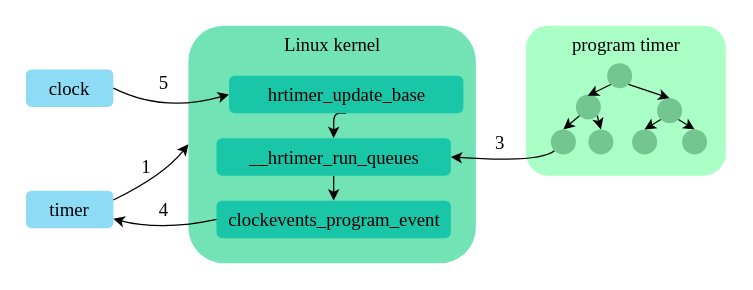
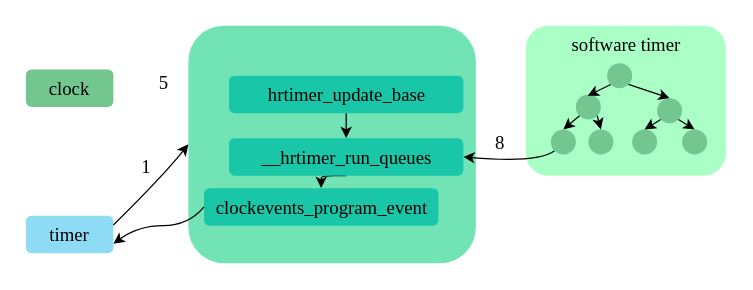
  <mxCell id="0" />
  <mxCell id="1" parent="0" />
  <mxCell id="2" value="" style="rounded=1;whiteSpace=wrap;html=1;fontFamily=Times New Roman;fontSize=15;fillColor=#AAFFC6;strokeColor=none;" vertex="1" parent="1"><mxGeometry x="420" y="20" width="160" height="120" as="geometry" /></mxCell>
  <mxCell id="3" value="" style="rounded=1;whiteSpace=wrap;html=1;fontFamily=Times New Roman;fontSize=15;fillColor=#71E3B5;strokeColor=none;" parent="1" vertex="1"><mxGeometry x="150" y="20" width="230" height="190" as="geometry" /></mxCell>
- <mxCell id="4" value="Linux kernel" style="text;html=1;align=center;verticalAlign=middle;resizable=0;points=[];autosize=1;strokeColor=none;fillColor=none;fontSize=15;fontFamily=Times New Roman;" parent="1" vertex="1"><mxGeometry x="215" y="20" width="100" height="30" as="geometry" /></mxCell>
  <mxCell id="5" style="edgeStyle=orthogonalEdgeStyle;rounded=1;orthogonalLoop=1;jettySize=auto;html=1;exitX=0.5;exitY=1;exitDx=0;exitDy=0;entryX=0.5;entryY=0;entryDx=0;entryDy=0;strokeWidth=1;fontFamily=Times New Roman;fontSize=15;" parent="1" source="6" target="25" edge="1"><mxGeometry relative="1" as="geometry" /></mxCell>
  <mxCell id="6" value="hrtimer_update_base" style="rounded=1;whiteSpace=wrap;html=1;fontFamily=Times New Roman;fontSize=15;fillColor=#19C7A8;strokeColor=none;" parent="1" vertex="1"><mxGeometry x="182.5" y="60" width="187.5" height="30" as="geometry" /></mxCell>
  <mxCell id="7" value="" style="ellipse;whiteSpace=wrap;html=1;aspect=fixed;fontFamily=Times New Roman;fontSize=15;fillColor=#73C690;strokeColor=none;" parent="1" vertex="1"><mxGeometry x="485" y="50" width="20" height="20" as="geometry" /></mxCell>
  <mxCell id="8" value="" style="curved=1;endArrow=classic;html=1;rounded=0;fontFamily=Times New Roman;fontSize=15;exitX=0;exitY=1;exitDx=0;exitDy=0;entryX=1;entryY=0.5;entryDx=0;entryDy=0;" parent="1" source="13" target="25" edge="1"><mxGeometry width="50" height="50" relative="1" as="geometry"><mxPoint x="300" y="50" as="sourcePoint" /><mxPoint x="410" y="80" as="targetPoint" /><Array as="points"><mxPoint x="430" y="130" /></Array></mxGeometry></mxCell>
- <mxCell id="9" value="clock" style="rounded=1;whiteSpace=wrap;html=1;fillColor=#8EDBF6;strokeColor=none;fontFamily=Times New Roman;fontSize=15;" parent="1" vertex="1"><mxGeometry x="20" y="55" width="70" height="30" as="geometry" /></mxCell>
- <mxCell id="10" value="timer" style="rounded=1;whiteSpace=wrap;html=1;fillColor=#8EDBF6;strokeColor=none;fontFamily=Times New Roman;fontSize=15;" parent="1" vertex="1"><mxGeometry x="20" y="152" width="70" height="30" as="geometry" /></mxCell>
+ <mxCell id="9" value="clock" style="rounded=1;whiteSpace=wrap;html=1;fillColor=#73c690;strokeColor=none;fontFamily=Times New Roman;fontSize=15;" parent="1" vertex="1"><mxGeometry x="20" y="55" width="70" height="30" as="geometry" /></mxCell>
+ <mxCell id="10" value="timer" style="rounded=1;whiteSpace=wrap;html=1;fillColor=#8EDBF6;strokeColor=none;fontFamily=Times New Roman;fontSize=15;" parent="1" vertex="1"><mxGeometry x="20" y="172" width="70" height="30" as="geometry" /></mxCell>
  <mxCell id="11" value="" style="ellipse;whiteSpace=wrap;html=1;aspect=fixed;fontFamily=Times New Roman;fontSize=15;fillColor=#73C690;strokeColor=none;" parent="1" vertex="1"><mxGeometry x="460" y="75" width="20" height="20" as="geometry" /></mxCell>
  <mxCell id="12" value="" style="ellipse;whiteSpace=wrap;html=1;aspect=fixed;fontFamily=Times New Roman;fontSize=15;fillColor=#73C690;strokeColor=none;" parent="1" vertex="1"><mxGeometry x="525" y="78" width="20" height="20" as="geometry" /></mxCell>
  <mxCell id="13" value="" style="ellipse;whiteSpace=wrap;html=1;aspect=fixed;fontFamily=Times New Roman;fontSize=15;fillColor=#73C690;strokeColor=none;" parent="1" vertex="1"><mxGeometry x="440" y="103" width="20" height="20" as="geometry" /></mxCell>
  <mxCell id="14" value="" style="ellipse;whiteSpace=wrap;html=1;aspect=fixed;fontFamily=Times New Roman;fontSize=15;fillColor=#73C690;strokeColor=none;" parent="1" vertex="1"><mxGeometry x="470" y="103" width="20" height="20" as="geometry" /></mxCell>
  <mxCell id="15" value="" style="ellipse;whiteSpace=wrap;html=1;aspect=fixed;fontFamily=Times New Roman;fontSize=15;fillColor=#73C690;strokeColor=none;" parent="1" vertex="1"><mxGeometry x="505" y="103" width="20" height="20" as="geometry" /></mxCell>
  <mxCell id="16" value="" style="ellipse;whiteSpace=wrap;html=1;aspect=fixed;fontFamily=Times New Roman;fontSize=15;fillColor=#73C690;strokeColor=none;" parent="1" vertex="1"><mxGeometry x="545" y="103" width="20" height="20" as="geometry" /></mxCell>
  <mxCell id="17" value="" style="endArrow=classic;html=1;rounded=1;strokeWidth=1;fontFamily=Times New Roman;fontSize=15;exitX=0;exitY=1;exitDx=0;exitDy=0;entryX=0.474;entryY=0.053;entryDx=0;entryDy=0;entryPerimeter=0;" parent="1" source="7" target="11" edge="1"><mxGeometry width="50" height="50" relative="1" as="geometry"><mxPoint x="455" y="110" as="sourcePoint" /><mxPoint x="505" y="60" as="targetPoint" /></mxGeometry></mxCell>
  <mxCell id="18" value="" style="endArrow=classic;html=1;rounded=1;strokeWidth=1;fontFamily=Times New Roman;fontSize=15;exitX=1;exitY=1;exitDx=0;exitDy=0;entryX=0.5;entryY=0;entryDx=0;entryDy=0;" parent="1" source="7" target="12" edge="1"><mxGeometry width="50" height="50" relative="1" as="geometry"><mxPoint x="455" y="110" as="sourcePoint" /><mxPoint x="505" y="60" as="targetPoint" /></mxGeometry></mxCell>
  <mxCell id="19" value="" style="endArrow=classic;html=1;rounded=1;strokeWidth=1;fontFamily=Times New Roman;fontSize=15;exitX=0;exitY=1;exitDx=0;exitDy=0;entryX=0.5;entryY=0;entryDx=0;entryDy=0;" parent="1" source="11" target="13" edge="1"><mxGeometry width="50" height="50" relative="1" as="geometry"><mxPoint x="455" y="110" as="sourcePoint" /><mxPoint x="505" y="60" as="targetPoint" /></mxGeometry></mxCell>
  <mxCell id="20" value="" style="endArrow=classic;html=1;rounded=1;strokeWidth=1;fontFamily=Times New Roman;fontSize=15;exitX=1;exitY=1;exitDx=0;exitDy=0;entryX=0.5;entryY=0;entryDx=0;entryDy=0;" parent="1" source="11" target="14" edge="1"><mxGeometry width="50" height="50" relative="1" as="geometry"><mxPoint x="455" y="110" as="sourcePoint" /><mxPoint x="505" y="60" as="targetPoint" /></mxGeometry></mxCell>
  <mxCell id="21" value="" style="endArrow=classic;html=1;rounded=1;strokeWidth=1;fontFamily=Times New Roman;fontSize=15;exitX=0;exitY=1;exitDx=0;exitDy=0;entryX=0.5;entryY=0;entryDx=0;entryDy=0;" parent="1" source="12" target="15" edge="1"><mxGeometry width="50" height="50" relative="1" as="geometry"><mxPoint x="455" y="110" as="sourcePoint" /><mxPoint x="505" y="60" as="targetPoint" /></mxGeometry></mxCell>
  <mxCell id="22" value="" style="endArrow=classic;html=1;rounded=1;strokeWidth=1;fontFamily=Times New Roman;fontSize=15;exitX=1;exitY=1;exitDx=0;exitDy=0;entryX=0.5;entryY=0;entryDx=0;entryDy=0;" parent="1" source="12" target="16" edge="1"><mxGeometry width="50" height="50" relative="1" as="geometry"><mxPoint x="455" y="110" as="sourcePoint" /><mxPoint x="505" y="60" as="targetPoint" /></mxGeometry></mxCell>
- <mxCell id="23" value="3" style="text;html=1;align=center;verticalAlign=middle;resizable=0;points=[];autosize=1;strokeColor=none;fillColor=none;fontSize=15;fontFamily=Times New Roman;" parent="1" vertex="1"><mxGeometry x="384" y="98" width="30" height="30" as="geometry" /></mxCell>
+ <mxCell id="23" value="8" style="text;html=1;align=center;verticalAlign=middle;resizable=0;points=[];autosize=1;strokeColor=none;fillColor=none;fontSize=15;fontFamily=Times New Roman;" parent="1" vertex="1"><mxGeometry x="384" y="98" width="30" height="30" as="geometry" /></mxCell>
  <mxCell id="24" style="edgeStyle=orthogonalEdgeStyle;rounded=1;orthogonalLoop=1;jettySize=auto;html=1;exitX=0.5;exitY=1;exitDx=0;exitDy=0;entryX=0.5;entryY=0;entryDx=0;entryDy=0;strokeWidth=1;fontFamily=Times New Roman;fontSize=15;" parent="1" source="25" target="28" edge="1"><mxGeometry relative="1" as="geometry" /></mxCell>
- <mxCell id="25" value="__hrtimer_run_queues" style="rounded=1;whiteSpace=wrap;html=1;fontFamily=Times New Roman;fontSize=15;fillColor=#19C7A8;strokeColor=none;" parent="1" vertex="1"><mxGeometry x="172.5" y="110" width="187.5" height="30" as="geometry" /></mxCell>
- <mxCell id="26" value="" style="curved=1;endArrow=classic;html=1;rounded=1;strokeWidth=1;fontFamily=Times New Roman;fontSize=15;exitX=1;exitY=0.5;exitDx=0;exitDy=0;entryX=0;entryY=0.5;entryDx=0;entryDy=0;" parent="1" source="9" target="6" edge="1"><mxGeometry width="50" height="50" relative="1" as="geometry"><mxPoint x="350" y="250" as="sourcePoint" /><mxPoint x="30" y="90" as="targetPoint" /><Array as="points"><mxPoint x="90" y="70" /><mxPoint x="130" y="90" /></Array></mxGeometry></mxCell>
+ <mxCell id="25" value="__hrtimer_run_queues" style="rounded=1;whiteSpace=wrap;html=1;fontFamily=Times New Roman;fontSize=15;fillColor=#19C7A8;strokeColor=none;" parent="1" vertex="1"><mxGeometry x="182.5" y="110" width="187.5" height="30" as="geometry" /></mxCell>
  <mxCell id="27" value="5" style="text;html=1;align=center;verticalAlign=middle;resizable=0;points=[];autosize=1;strokeColor=none;fillColor=none;fontSize=15;fontFamily=Times New Roman;" parent="1" vertex="1"><mxGeometry x="115" y="50" width="30" height="30" as="geometry" /></mxCell>
- <mxCell id="28" value="clockevents_program_event" style="rounded=1;whiteSpace=wrap;html=1;fontFamily=Times New Roman;fontSize=15;fillColor=#19C7A8;strokeColor=none;" parent="1" vertex="1"><mxGeometry x="172.5" y="160" width="187.5" height="30" as="geometry" /></mxCell>
+ <mxCell id="28" value="clockevents_program_event" style="rounded=1;whiteSpace=wrap;html=1;fontFamily=Times New Roman;fontSize=15;fillColor=#19C7A8;strokeColor=none;" parent="1" vertex="1"><mxGeometry x="162.5" y="150" width="187.5" height="30" as="geometry" /></mxCell>
  <mxCell id="29" value="1" style="text;html=1;align=center;verticalAlign=middle;resizable=0;points=[];autosize=1;strokeColor=none;fillColor=none;fontSize=15;fontFamily=Times New Roman;rotation=0;" parent="1" vertex="1"><mxGeometry x="101" y="117" width="30" height="30" as="geometry" /></mxCell>
  <mxCell id="30" value="" style="curved=1;endArrow=classic;html=1;rounded=1;strokeWidth=1;fontFamily=Times New Roman;fontSize=15;exitX=0;exitY=0.5;exitDx=0;exitDy=0;entryX=1;entryY=0.75;entryDx=0;entryDy=0;" parent="1" source="28" target="10" edge="1"><mxGeometry width="50" height="50" relative="1" as="geometry"><mxPoint x="80" y="100" as="sourcePoint" /><mxPoint x="130" y="50" as="targetPoint" /><Array as="points"><mxPoint x="150" y="180" /><mxPoint x="110" y="180" /></Array></mxGeometry></mxCell>
  <mxCell id="31" value="" style="curved=1;endArrow=classic;html=1;rounded=1;strokeWidth=1;fontFamily=Times New Roman;fontSize=15;exitX=1;exitY=0.25;exitDx=0;exitDy=0;entryX=0;entryY=0.5;entryDx=0;entryDy=0;" parent="1" source="10" target="3" edge="1"><mxGeometry width="50" height="50" relative="1" as="geometry"><mxPoint x="120" y="140" as="sourcePoint" /><mxPoint x="170" y="90" as="targetPoint" /><Array as="points"><mxPoint x="130" y="140" /></Array></mxGeometry></mxCell>
- <mxCell id="32" value="4" style="text;html=1;align=center;verticalAlign=middle;resizable=0;points=[];autosize=1;strokeColor=none;fillColor=none;fontSize=15;fontFamily=Times New Roman;" parent="1" vertex="1"><mxGeometry x="115" y="152" width="30" height="30" as="geometry" /></mxCell>
- <mxCell id="33" value="program timer" style="text;html=1;align=center;verticalAlign=middle;resizable=0;points=[];autosize=1;strokeColor=none;fillColor=none;fontSize=15;fontFamily=Times New Roman;" vertex="1" parent="1"><mxGeometry x="445" y="20" width="110" height="30" as="geometry" /></mxCell>
+ <mxCell id="33" value="software timer" style="text;html=1;align=center;verticalAlign=middle;resizable=0;points=[];autosize=1;strokeColor=none;fillColor=none;fontSize=15;fontFamily=Times New Roman;" vertex="1" parent="1"><mxGeometry x="445" y="20" width="110" height="30" as="geometry" /></mxCell>
